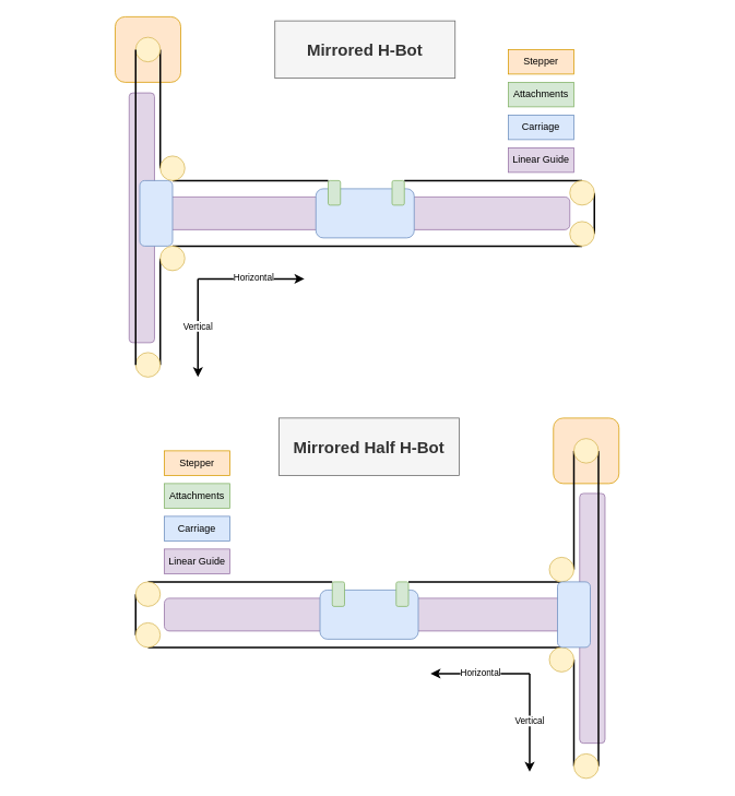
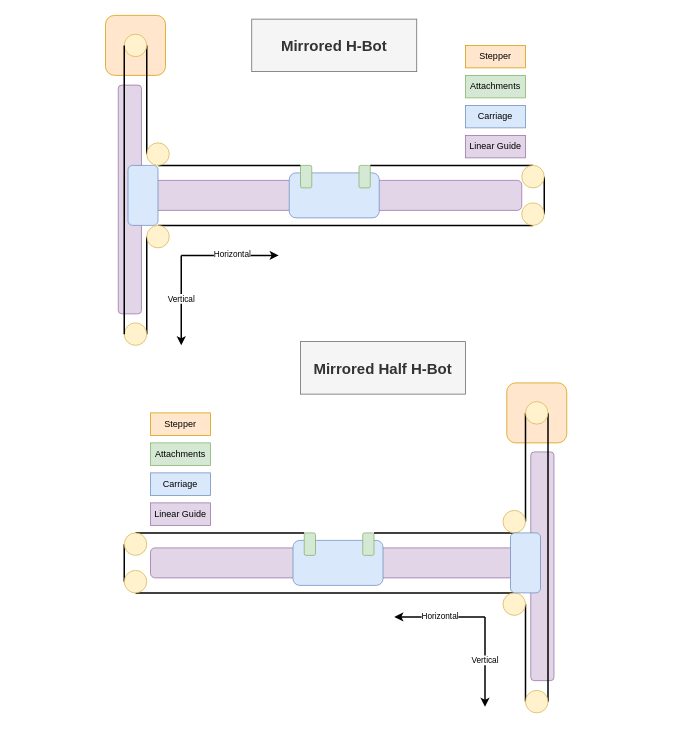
  <mxCell id="0" />
  <mxCell id="1" parent="0" />
  <mxCell id="2" value="" style="rounded=1;whiteSpace=wrap;html=1;fillColor=#e1d5e7;strokeColor=#9673a6;rotation=90;" vertex="1" parent="1"><mxGeometry x="570" y="739.07" width="305" height="30.93" as="geometry" /></mxCell>
  <mxCell id="3" value="" style="rounded=1;whiteSpace=wrap;html=1;fillColor=#e1d5e7;strokeColor=#9673a6;" parent="1" vertex="1"><mxGeometry x="195" y="240" width="500" height="40" as="geometry" /></mxCell>
  <mxCell id="4" value="" style="rounded=1;whiteSpace=wrap;html=1;fillColor=#e1d5e7;strokeColor=#9673a6;rotation=90;" vertex="1" parent="1"><mxGeometry x="20" y="250" width="305" height="30.93" as="geometry" /></mxCell>
  <mxCell id="5" value="" style="rounded=1;whiteSpace=wrap;html=1;fillColor=#dae8fc;strokeColor=#6c8ebf;rotation=90;" vertex="1" parent="1"><mxGeometry x="150" y="240" width="80" height="40" as="geometry" /></mxCell>
  <mxCell id="6" value="" style="rounded=1;whiteSpace=wrap;html=1;fillColor=#ffe6cc;strokeColor=#d79b00;labelPosition=center;verticalLabelPosition=middle;align=center;verticalAlign=middle;direction=south;" parent="1" vertex="1"><mxGeometry x="140" y="20" width="80" height="80" as="geometry" /></mxCell>
  <mxCell id="7" value="" style="endArrow=none;html=1;exitX=1;exitY=0.5;exitDx=0;exitDy=0;entryX=0;entryY=0.5;entryDx=0;entryDy=0;strokeWidth=2;" parent="1" source="16" target="17" edge="1"><mxGeometry width="50" height="50" relative="1" as="geometry"><mxPoint x="320" y="170" as="sourcePoint" /><mxPoint x="730" y="170" as="targetPoint" /></mxGeometry></mxCell>
  <mxCell id="8" style="rounded=0;orthogonalLoop=1;jettySize=auto;html=1;exitX=1;exitY=0.5;exitDx=0;exitDy=0;entryX=0;entryY=0.5;entryDx=0;entryDy=0;endArrow=none;endFill=0;strokeWidth=2;" parent="1" source="21" target="18" edge="1"><mxGeometry relative="1" as="geometry" /></mxCell>
  <mxCell id="9" value="" style="endArrow=none;html=1;exitX=0.5;exitY=0;exitDx=0;exitDy=0;entryX=0.5;entryY=1;entryDx=0;entryDy=0;strokeWidth=2;" parent="1" source="18" target="20" edge="1"><mxGeometry width="50" height="50" relative="1" as="geometry"><mxPoint x="460" y="370" as="sourcePoint" /><mxPoint x="510" y="320" as="targetPoint" /></mxGeometry></mxCell>
  <mxCell id="10" value="" style="endArrow=none;html=1;exitX=1;exitY=0.5;exitDx=0;exitDy=0;entryX=1;entryY=0.5;entryDx=0;entryDy=0;strokeWidth=2;" parent="1" source="20" target="19" edge="1"><mxGeometry width="50" height="50" relative="1" as="geometry"><mxPoint x="460" y="370" as="sourcePoint" /><mxPoint x="510" y="320" as="targetPoint" /></mxGeometry></mxCell>
  <mxCell id="11" value="" style="endArrow=none;html=1;entryX=0.5;entryY=0;entryDx=0;entryDy=0;exitX=1;exitY=0;exitDx=0;exitDy=0;strokeWidth=2;" parent="1" source="15" target="19" edge="1"><mxGeometry width="50" height="50" relative="1" as="geometry"><mxPoint x="460" y="370" as="sourcePoint" /><mxPoint x="510" y="320" as="targetPoint" /></mxGeometry></mxCell>
  <mxCell id="12" value="" style="rounded=1;whiteSpace=wrap;html=1;fillColor=#dae8fc;strokeColor=#6c8ebf;" parent="1" vertex="1"><mxGeometry x="385" y="230" width="120" height="60" as="geometry" /></mxCell>
  <mxCell id="13" value="" style="rounded=1;whiteSpace=wrap;html=1;fillColor=#d5e8d4;strokeColor=#82b366;" parent="1" vertex="1"><mxGeometry x="400" y="220" width="15" height="30" as="geometry" /></mxCell>
  <mxCell id="14" value="" style="endArrow=none;html=1;entryX=0;entryY=0;entryDx=0;entryDy=0;exitX=0.5;exitY=1;exitDx=0;exitDy=0;strokeWidth=2;" parent="1" source="17" target="13" edge="1"><mxGeometry width="50" height="50" relative="1" as="geometry"><mxPoint x="210" y="220" as="sourcePoint" /><mxPoint x="710" y="220" as="targetPoint" /></mxGeometry></mxCell>
  <mxCell id="15" value="" style="rounded=1;whiteSpace=wrap;html=1;fillColor=#d5e8d4;strokeColor=#82b366;" parent="1" vertex="1"><mxGeometry x="478" y="220" width="15" height="30" as="geometry" /></mxCell>
  <mxCell id="16" value="" style="ellipse;whiteSpace=wrap;html=1;aspect=fixed;fillColor=#fff2cc;strokeColor=#d6b656;" parent="1" vertex="1"><mxGeometry x="165" y="45" width="30" height="30" as="geometry" /></mxCell>
  <mxCell id="17" value="" style="ellipse;whiteSpace=wrap;html=1;aspect=fixed;fillColor=#fff2cc;strokeColor=#d6b656;" parent="1" vertex="1"><mxGeometry x="195" y="190" width="30" height="30" as="geometry" /></mxCell>
  <mxCell id="18" value="" style="ellipse;whiteSpace=wrap;html=1;aspect=fixed;fillColor=#fff2cc;strokeColor=#d6b656;" parent="1" vertex="1"><mxGeometry x="195" y="300" width="30" height="30" as="geometry" /></mxCell>
  <mxCell id="19" value="" style="ellipse;whiteSpace=wrap;html=1;aspect=fixed;fillColor=#fff2cc;strokeColor=#d6b656;" parent="1" vertex="1"><mxGeometry x="695" y="220" width="30" height="30" as="geometry" /></mxCell>
  <mxCell id="20" value="" style="ellipse;whiteSpace=wrap;html=1;aspect=fixed;fillColor=#fff2cc;strokeColor=#d6b656;" parent="1" vertex="1"><mxGeometry x="695" y="270" width="30" height="30" as="geometry" /></mxCell>
  <mxCell id="21" value="" style="ellipse;whiteSpace=wrap;html=1;aspect=fixed;fillColor=#fff2cc;strokeColor=#d6b656;" parent="1" vertex="1"><mxGeometry x="165" y="430" width="30" height="30" as="geometry" /></mxCell>
  <mxCell id="22" value="Stepper" style="text;html=1;strokeColor=#d79b00;fillColor=#ffe6cc;align=center;verticalAlign=middle;whiteSpace=wrap;rounded=0;" vertex="1" parent="1"><mxGeometry x="620" y="60" width="80" height="30" as="geometry" /></mxCell>
  <mxCell id="23" value="&lt;font style=&quot;font-size: 20px&quot;&gt;&lt;b&gt;Mirrored H-Bot&lt;br&gt;&lt;/b&gt;&lt;/font&gt;" style="text;html=1;align=center;verticalAlign=middle;whiteSpace=wrap;rounded=0;fillColor=#f5f5f5;strokeColor=#666666;fontColor=#333333;" vertex="1" parent="1"><mxGeometry x="335" y="25" width="220" height="70" as="geometry" /></mxCell>
  <mxCell id="24" value="Linear Guide" style="text;html=1;strokeColor=#9673a6;fillColor=#e1d5e7;align=center;verticalAlign=middle;whiteSpace=wrap;rounded=0;" vertex="1" parent="1"><mxGeometry x="620" y="180" width="80" height="30" as="geometry" /></mxCell>
  <mxCell id="25" value="Carriage" style="text;html=1;strokeColor=#6c8ebf;fillColor=#dae8fc;align=center;verticalAlign=middle;whiteSpace=wrap;rounded=0;" vertex="1" parent="1"><mxGeometry x="620" y="140" width="80" height="30" as="geometry" /></mxCell>
  <mxCell id="26" value="Attachments" style="text;html=1;strokeColor=#82b366;fillColor=#d5e8d4;align=center;verticalAlign=middle;whiteSpace=wrap;rounded=0;" vertex="1" parent="1"><mxGeometry x="620" y="100" width="80" height="30" as="geometry" /></mxCell>
  <mxCell id="27" value="" style="endArrow=classic;html=1;strokeWidth=2;" edge="1" parent="1"><mxGeometry width="50" height="50" relative="1" as="geometry"><mxPoint x="241" y="340" as="sourcePoint" /><mxPoint x="371" y="340" as="targetPoint" /></mxGeometry></mxCell>
  <mxCell id="28" value="Horizontal" style="edgeLabel;html=1;align=center;verticalAlign=middle;resizable=0;points=[];" vertex="1" connectable="0" parent="27"><mxGeometry x="0.323" y="2" relative="1" as="geometry"><mxPoint x="-18.5" as="offset" /></mxGeometry></mxCell>
  <mxCell id="29" value="" style="endArrow=classic;html=1;strokeWidth=2;" edge="1" parent="1"><mxGeometry width="50" height="50" relative="1" as="geometry"><mxPoint x="241" y="340" as="sourcePoint" /><mxPoint x="241" y="460" as="targetPoint" /></mxGeometry></mxCell>
  <mxCell id="30" value="Vertical" style="edgeLabel;html=1;align=center;verticalAlign=middle;resizable=0;points=[];" vertex="1" connectable="0" parent="29"><mxGeometry x="0.4" y="-2" relative="1" as="geometry"><mxPoint x="1" y="-27" as="offset" /></mxGeometry></mxCell>
  <mxCell id="31" value="" style="rounded=1;whiteSpace=wrap;html=1;fillColor=#ffe6cc;strokeColor=#d79b00;labelPosition=center;verticalLabelPosition=middle;align=center;verticalAlign=middle;direction=south;" vertex="1" parent="1"><mxGeometry x="675" y="510" width="80" height="80" as="geometry" /></mxCell>
  <mxCell id="32" value="" style="rounded=1;whiteSpace=wrap;html=1;fillColor=#e1d5e7;strokeColor=#9673a6;" vertex="1" parent="1"><mxGeometry x="200" y="730" width="500" height="40" as="geometry" /></mxCell>
  <mxCell id="33" value="" style="endArrow=none;html=1;strokeWidth=2;entryX=1;entryY=0.5;entryDx=0;entryDy=0;exitX=0;exitY=0.5;exitDx=0;exitDy=0;" edge="1" parent="1" source="43" target="44"><mxGeometry width="50" height="50" relative="1" as="geometry"><mxPoint x="775" y="580" as="sourcePoint" /><mxPoint x="725" y="660" as="targetPoint" /></mxGeometry></mxCell>
  <mxCell id="34" value="" style="endArrow=none;html=1;strokeWidth=2;exitX=1;exitY=0.5;exitDx=0;exitDy=0;entryX=1;entryY=0.5;entryDx=0;entryDy=0;" edge="1" parent="1" source="43" target="48"><mxGeometry width="50" height="50" relative="1" as="geometry"><mxPoint x="645" y="550" as="sourcePoint" /><mxPoint x="665" y="940" as="targetPoint" /></mxGeometry></mxCell>
  <mxCell id="35" style="rounded=0;orthogonalLoop=1;jettySize=auto;html=1;entryX=1;entryY=0.5;entryDx=0;entryDy=0;endArrow=none;endFill=0;strokeWidth=2;exitX=0;exitY=0.5;exitDx=0;exitDy=0;" edge="1" parent="1" source="48" target="45"><mxGeometry relative="1" as="geometry"><mxPoint x="755" y="935" as="sourcePoint" /></mxGeometry></mxCell>
  <mxCell id="36" value="" style="endArrow=none;html=1;entryX=0.5;entryY=1;entryDx=0;entryDy=0;strokeWidth=2;exitX=0.5;exitY=0;exitDx=0;exitDy=0;" edge="1" parent="1" source="45" target="47"><mxGeometry width="50" height="50" relative="1" as="geometry"><mxPoint x="-140" y="930" as="sourcePoint" /><mxPoint x="-140" y="860" as="targetPoint" /></mxGeometry></mxCell>
  <mxCell id="37" value="" style="endArrow=none;html=1;exitX=0;exitY=0.5;exitDx=0;exitDy=0;entryX=0;entryY=0.5;entryDx=0;entryDy=0;strokeWidth=2;" edge="1" parent="1" source="47" target="46"><mxGeometry width="50" height="50" relative="1" as="geometry"><mxPoint x="-190" y="910" as="sourcePoint" /><mxPoint x="-140" y="860" as="targetPoint" /></mxGeometry></mxCell>
  <mxCell id="38" value="" style="endArrow=none;html=1;entryX=0.5;entryY=0;entryDx=0;entryDy=0;strokeWidth=2;exitX=0;exitY=0;exitDx=0;exitDy=0;" edge="1" parent="1" source="40" target="46"><mxGeometry width="50" height="50" relative="1" as="geometry"><mxPoint x="405" y="730" as="sourcePoint" /><mxPoint x="415" y="850" as="targetPoint" /></mxGeometry></mxCell>
  <mxCell id="39" value="" style="rounded=1;whiteSpace=wrap;html=1;fillColor=#dae8fc;strokeColor=#6c8ebf;" vertex="1" parent="1"><mxGeometry x="390" y="720" width="120" height="60" as="geometry" /></mxCell>
  <mxCell id="40" value="" style="rounded=1;whiteSpace=wrap;html=1;fillColor=#d5e8d4;strokeColor=#82b366;" vertex="1" parent="1"><mxGeometry x="405" y="710" width="15" height="30" as="geometry" /></mxCell>
  <mxCell id="41" value="" style="endArrow=none;html=1;exitX=0.5;exitY=1;exitDx=0;exitDy=0;strokeWidth=2;entryX=1;entryY=0;entryDx=0;entryDy=0;" edge="1" parent="1" source="44" target="42"><mxGeometry width="50" height="50" relative="1" as="geometry"><mxPoint x="625" y="700" as="sourcePoint" /><mxPoint x="215" y="680" as="targetPoint" /></mxGeometry></mxCell>
  <mxCell id="42" value="" style="rounded=1;whiteSpace=wrap;html=1;fillColor=#d5e8d4;strokeColor=#82b366;" vertex="1" parent="1"><mxGeometry x="483" y="710" width="15" height="30" as="geometry" /></mxCell>
  <mxCell id="43" value="" style="ellipse;whiteSpace=wrap;html=1;aspect=fixed;fillColor=#fff2cc;strokeColor=#d6b656;" vertex="1" parent="1"><mxGeometry x="700" y="535" width="30" height="30" as="geometry" /></mxCell>
  <mxCell id="44" value="" style="ellipse;whiteSpace=wrap;html=1;aspect=fixed;fillColor=#fff2cc;strokeColor=#d6b656;" vertex="1" parent="1"><mxGeometry x="670" y="680" width="30" height="30" as="geometry" /></mxCell>
  <mxCell id="45" value="" style="ellipse;whiteSpace=wrap;html=1;aspect=fixed;fillColor=#fff2cc;strokeColor=#d6b656;" vertex="1" parent="1"><mxGeometry x="670" y="790" width="30" height="30" as="geometry" /></mxCell>
  <mxCell id="46" value="" style="ellipse;whiteSpace=wrap;html=1;aspect=fixed;fillColor=#fff2cc;strokeColor=#d6b656;" vertex="1" parent="1"><mxGeometry x="165" y="710" width="30" height="30" as="geometry" /></mxCell>
  <mxCell id="47" value="" style="ellipse;whiteSpace=wrap;html=1;aspect=fixed;fillColor=#fff2cc;strokeColor=#d6b656;" vertex="1" parent="1"><mxGeometry x="165" y="760" width="30" height="30" as="geometry" /></mxCell>
  <mxCell id="48" value="" style="ellipse;whiteSpace=wrap;html=1;aspect=fixed;fillColor=#fff2cc;strokeColor=#d6b656;" vertex="1" parent="1"><mxGeometry x="700" y="920" width="30" height="30" as="geometry" /></mxCell>
  <mxCell id="49" value="Stepper" style="text;html=1;strokeColor=#d79b00;fillColor=#ffe6cc;align=center;verticalAlign=middle;whiteSpace=wrap;rounded=0;" vertex="1" parent="1"><mxGeometry x="200" y="550" width="80" height="30" as="geometry" /></mxCell>
- <mxCell id="50" value="&lt;font style=&quot;font-size: 20px&quot;&gt;&lt;b&gt;Mirrored Half H-Bot&lt;br&gt;&lt;/b&gt;&lt;/font&gt;" style="text;html=1;align=center;verticalAlign=middle;whiteSpace=wrap;rounded=0;fillColor=#f5f5f5;strokeColor=#666666;fontColor=#333333;" vertex="1" parent="1"><mxGeometry x="340" y="510" width="220" height="70" as="geometry" /></mxCell>
+ <mxCell id="50" value="&lt;font style=&quot;font-size: 20px&quot;&gt;&lt;b&gt;Mirrored Half H-Bot&lt;br&gt;&lt;/b&gt;&lt;/font&gt;" style="text;html=1;align=center;verticalAlign=middle;whiteSpace=wrap;rounded=0;fillColor=#f5f5f5;strokeColor=#666666;fontColor=#333333;" vertex="1" parent="1"><mxGeometry x="400" y="455" width="220" height="70" as="geometry" /></mxCell>
  <mxCell id="51" value="Linear Guide" style="text;html=1;strokeColor=#9673a6;fillColor=#e1d5e7;align=center;verticalAlign=middle;whiteSpace=wrap;rounded=0;" vertex="1" parent="1"><mxGeometry x="200" y="670" width="80" height="30" as="geometry" /></mxCell>
  <mxCell id="52" value="Carriage" style="text;html=1;strokeColor=#6c8ebf;fillColor=#dae8fc;align=center;verticalAlign=middle;whiteSpace=wrap;rounded=0;" vertex="1" parent="1"><mxGeometry x="200" y="630" width="80" height="30" as="geometry" /></mxCell>
  <mxCell id="53" value="Attachments" style="text;html=1;strokeColor=#82b366;fillColor=#d5e8d4;align=center;verticalAlign=middle;whiteSpace=wrap;rounded=0;" vertex="1" parent="1"><mxGeometry x="200" y="590" width="80" height="30" as="geometry" /></mxCell>
  <mxCell id="54" value="" style="endArrow=classic;html=1;strokeWidth=2;" edge="1" parent="1"><mxGeometry width="50" height="50" relative="1" as="geometry"><mxPoint x="646" y="822" as="sourcePoint" /><mxPoint x="525" y="822" as="targetPoint" /></mxGeometry></mxCell>
  <mxCell id="55" value="Horizontal" style="edgeLabel;html=1;align=center;verticalAlign=middle;resizable=0;points=[];" vertex="1" connectable="0" parent="54"><mxGeometry x="0.323" y="2" relative="1" as="geometry"><mxPoint x="19" y="-4" as="offset" /></mxGeometry></mxCell>
  <mxCell id="56" value="" style="endArrow=classic;html=1;strokeWidth=2;" edge="1" parent="1"><mxGeometry width="50" height="50" relative="1" as="geometry"><mxPoint x="646" y="822" as="sourcePoint" /><mxPoint x="646" y="942" as="targetPoint" /></mxGeometry></mxCell>
  <mxCell id="57" value="Vertical" style="edgeLabel;html=1;align=center;verticalAlign=middle;resizable=0;points=[];" vertex="1" connectable="0" parent="56"><mxGeometry x="0.4" y="-2" relative="1" as="geometry"><mxPoint x="1" y="-27" as="offset" /></mxGeometry></mxCell>
  <mxCell id="58" value="" style="endArrow=none;html=1;exitX=0;exitY=0.5;exitDx=0;exitDy=0;entryX=0;entryY=0.5;entryDx=0;entryDy=0;strokeWidth=2;" edge="1" parent="1" source="16" target="21"><mxGeometry width="50" height="50" relative="1" as="geometry"><mxPoint x="165" y="60" as="sourcePoint" /><mxPoint x="165" y="445" as="targetPoint" /></mxGeometry></mxCell>
  <mxCell id="59" value="" style="rounded=1;whiteSpace=wrap;html=1;fillColor=#dae8fc;strokeColor=#6c8ebf;rotation=90;" vertex="1" parent="1"><mxGeometry x="660" y="730" width="80" height="40" as="geometry" /></mxCell>
